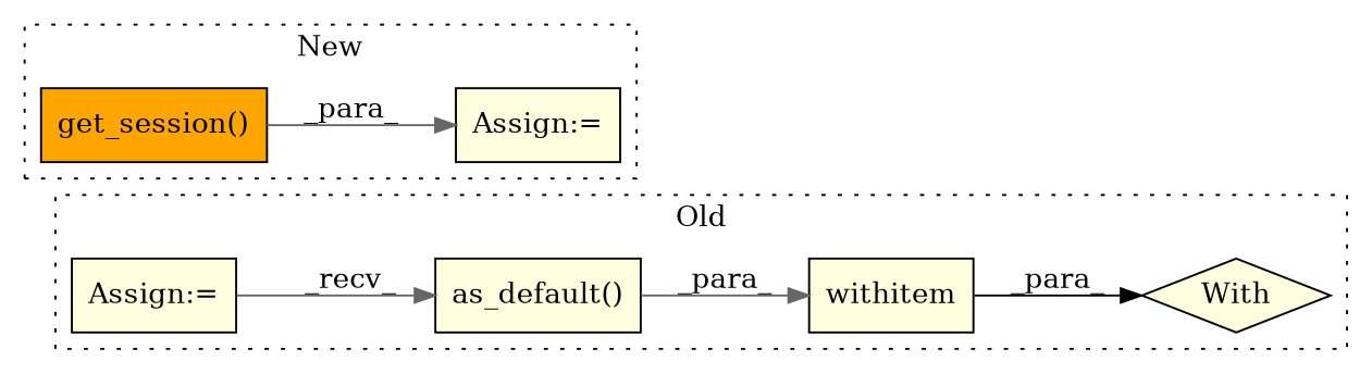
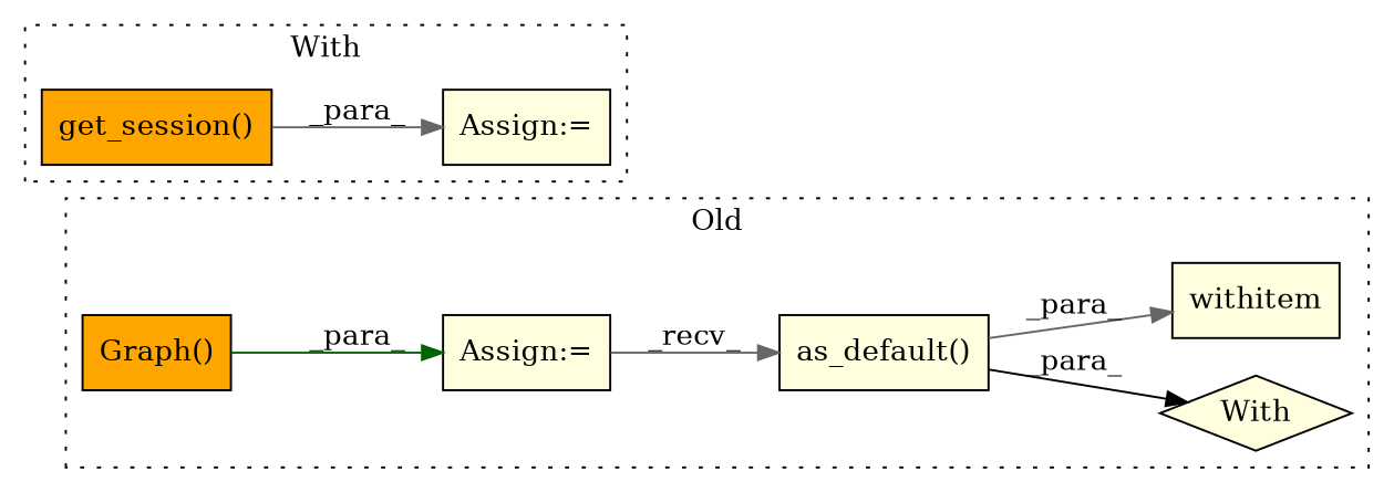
  digraph {
    rankdir=LR
    node [a=75 fillcolor=lightyellow l=3 s=16940 shape=box style=filled]
    edge [color=gray40]
    n1 [a=39 l="5,28" label=With s="16935,16945" shape=diamond]
+   n2 [fillcolor=orange l=10 label="Graph()" s=16915]
    n3 [l=18 label="as_default()"]
    n4 [a=49 l=5 label=withitem]
    n5 [a=68 label="Assign:=" s=16912]
    n6 [fillcolor=orange l=40 label="get_session()" s=17761]
    n7 [a=68 label="Assign:=" s=17758]
    subgraph cluster_1 {
      label=Old
      style=dotted
      n1
+     n2
      n3
      n4
      n5
    }
    subgraph cluster_2 {
-     label=New
+     label=With
      style=dotted
      n6
      n7
    }
+   n2 -> n5 [color=darkgreen label=_para_]
    n3 -> n4 [label=_para_]
-   n4 -> n1 [color=black label=_para_]
+   n3 -> n1 [color=black label=_para_]
    n5 -> n3 [label=_recv_]
    n6 -> n7 [label=_para_]
  }
